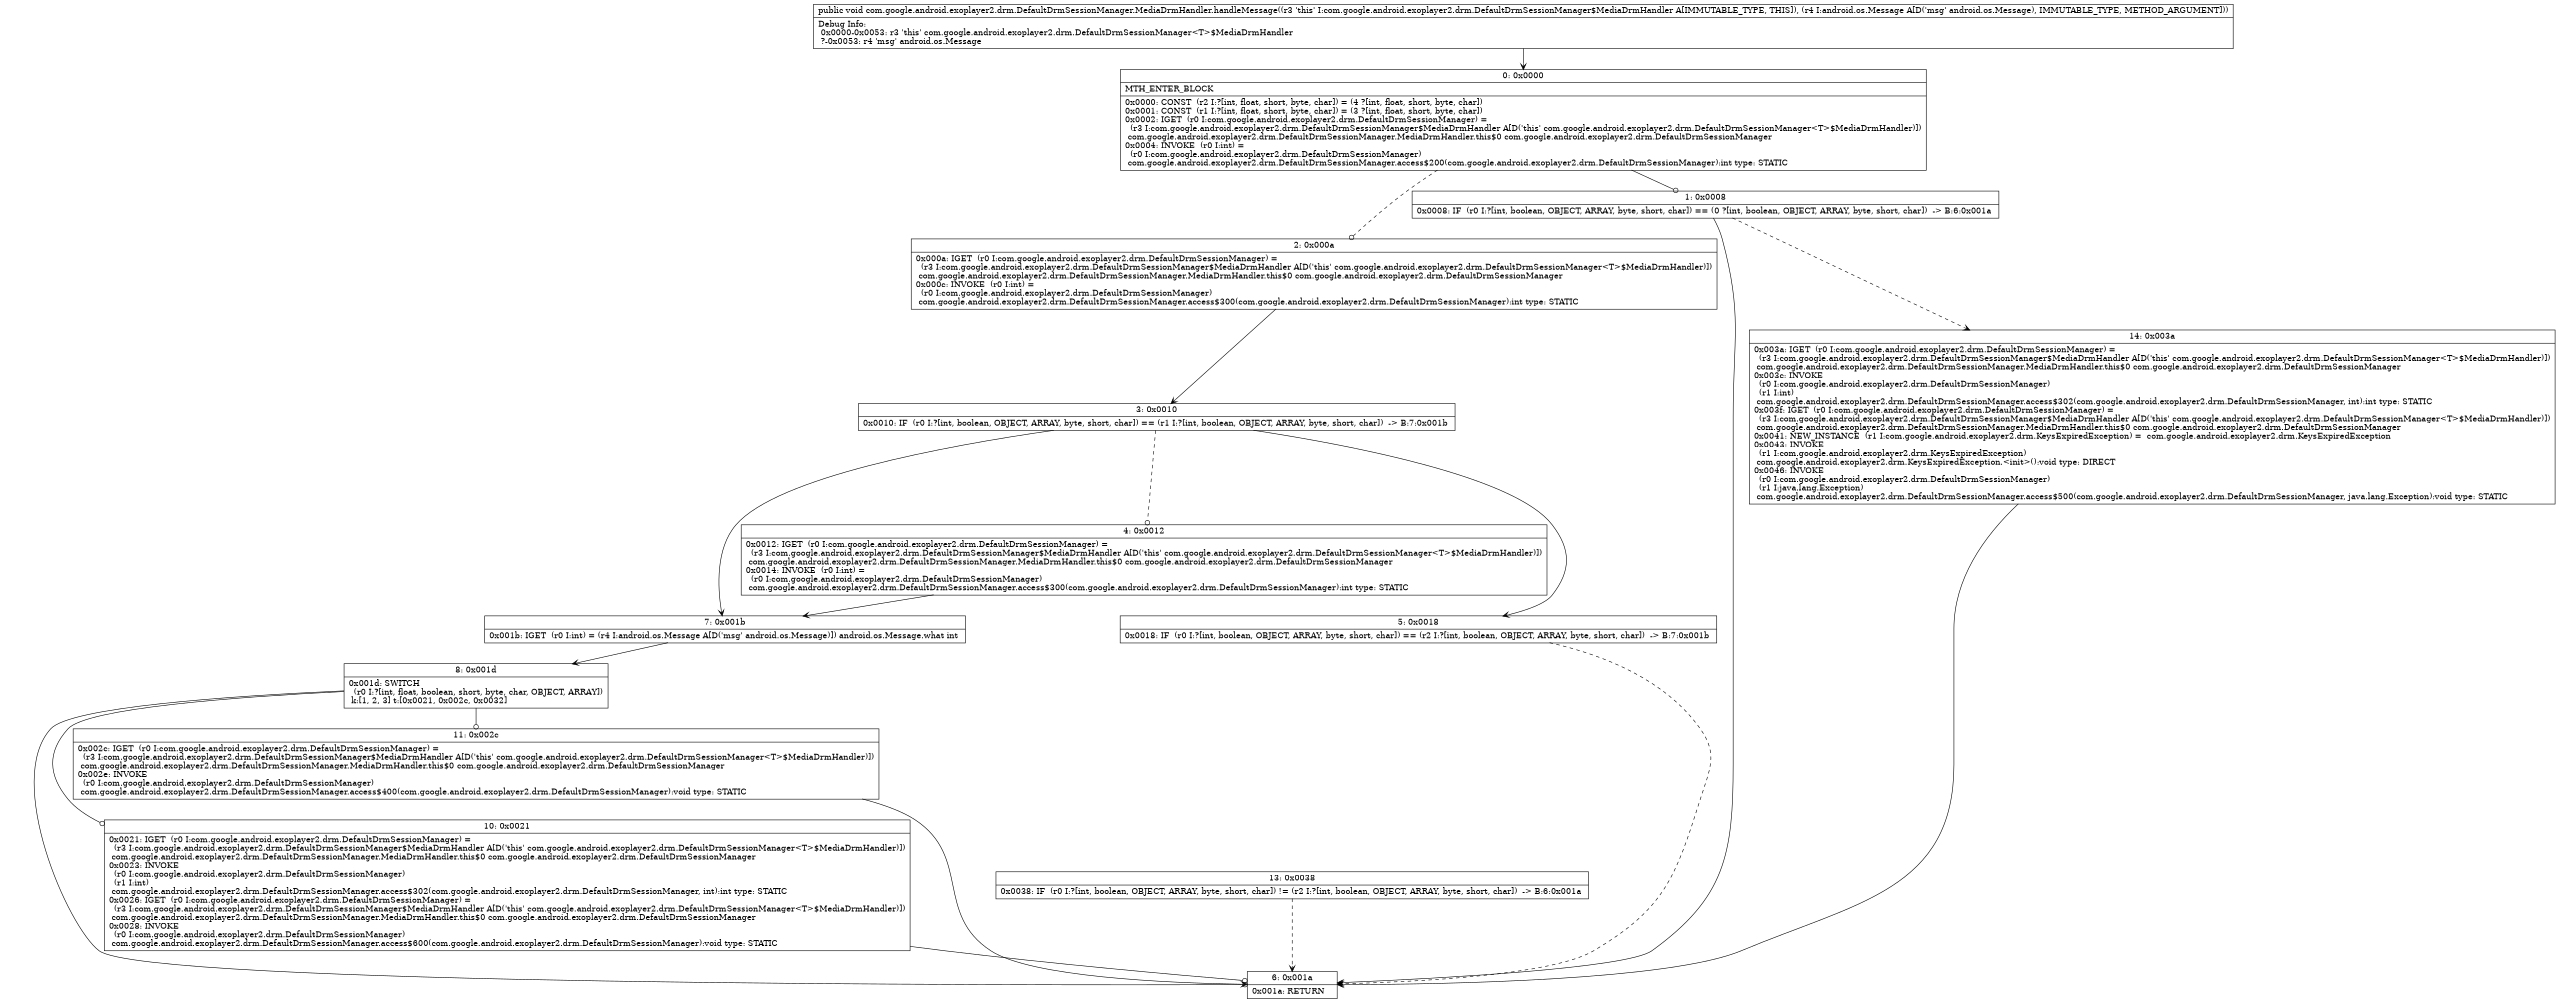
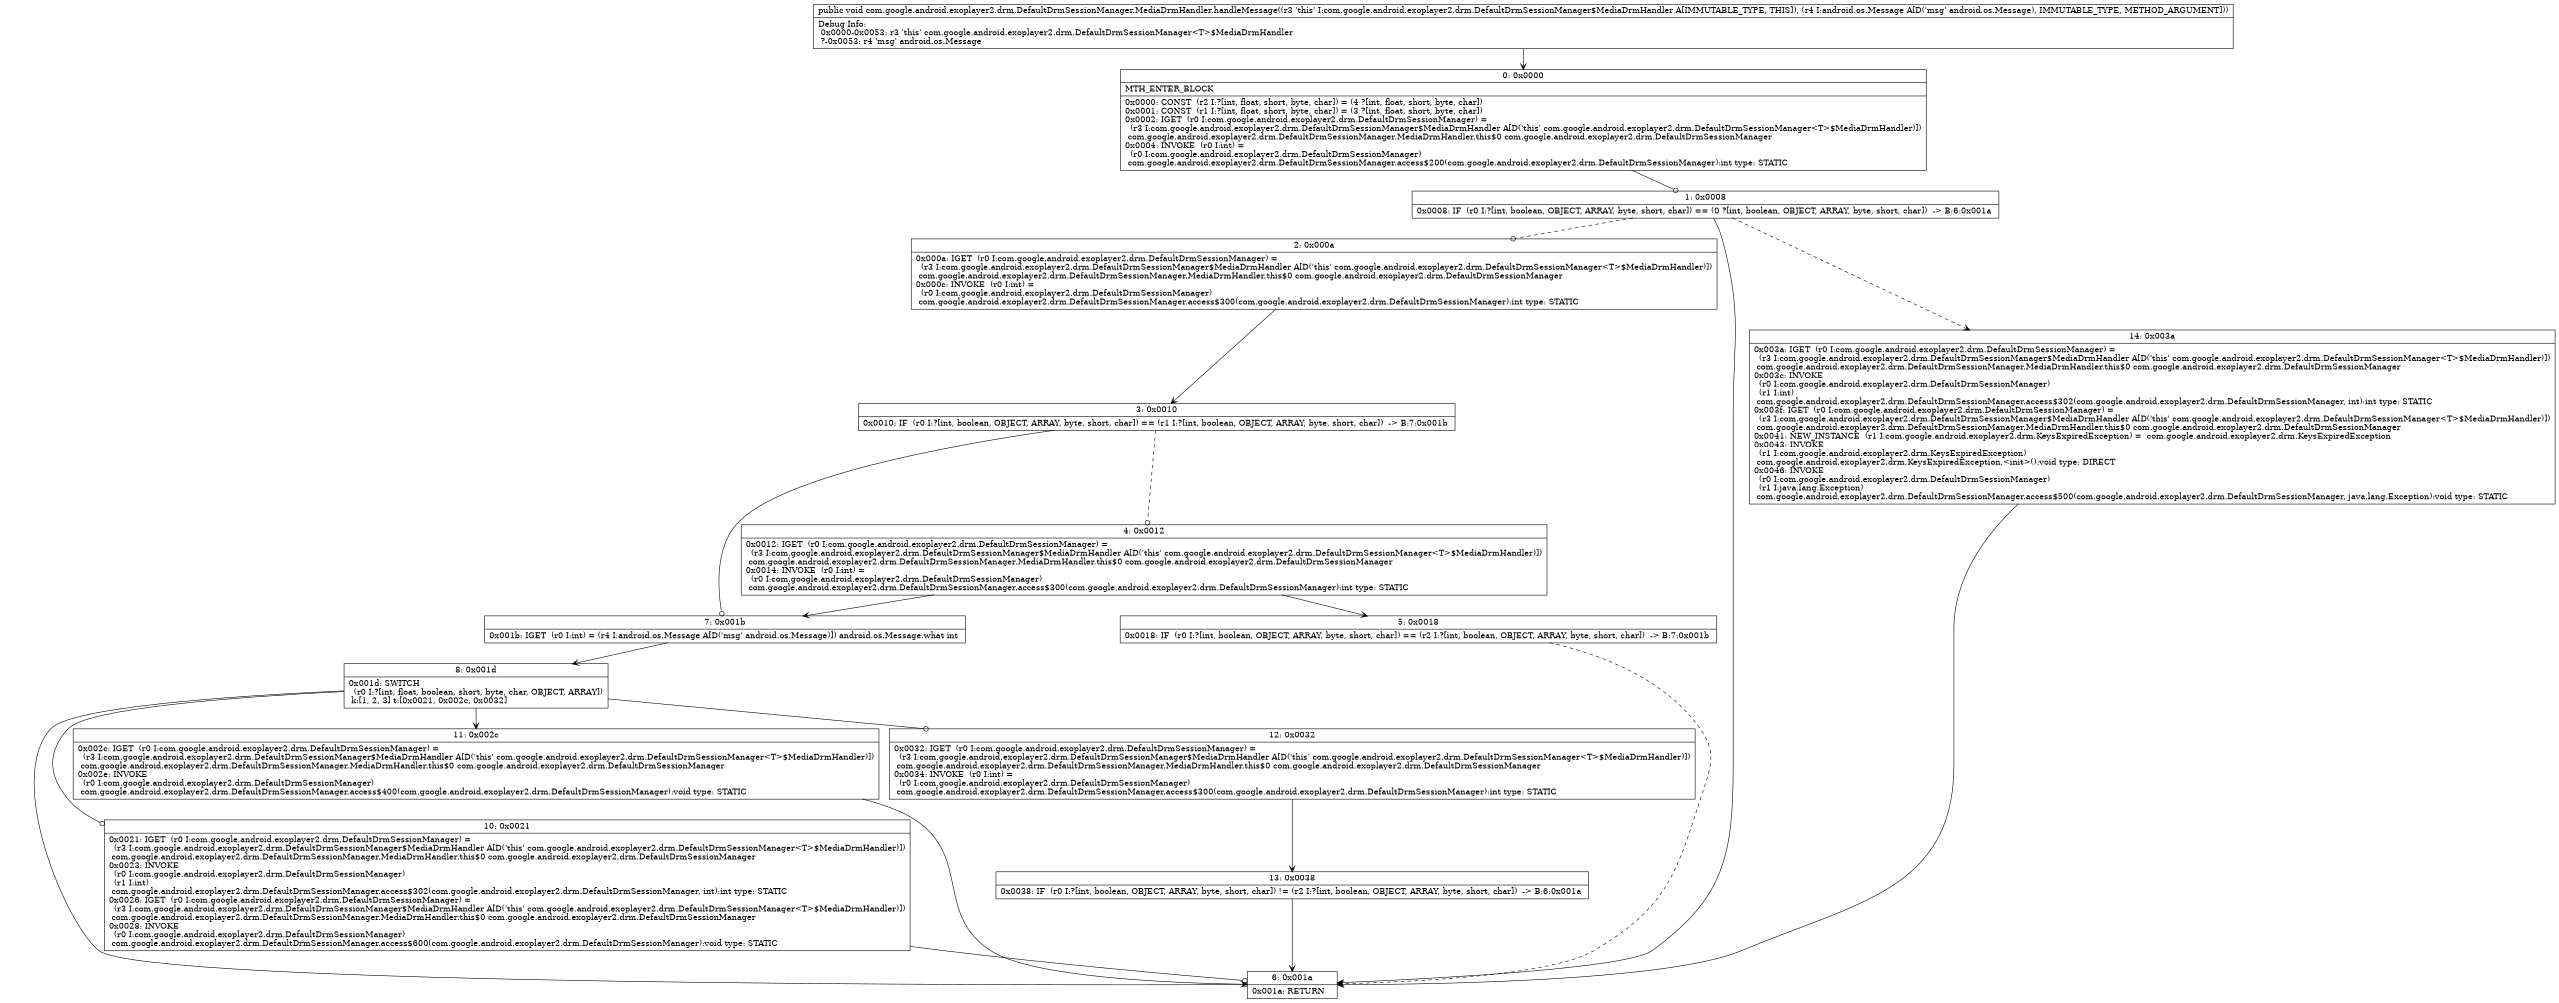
  digraph {
    node [shape=record]
    edge [arrowhead=vee]
    n1 [label="{0\:\ 0x0000|MTH_ENTER_BLOCK\l|0x0000: CONST  (r2 I:?[int, float, short, byte, char]) = (4 ?[int, float, short, byte, char]) \l0x0001: CONST  (r1 I:?[int, float, short, byte, char]) = (3 ?[int, float, short, byte, char]) \l0x0002: IGET  (r0 I:com.google.android.exoplayer2.drm.DefaultDrmSessionManager) = \l  (r3 I:com.google.android.exoplayer2.drm.DefaultDrmSessionManager$MediaDrmHandler A[D('this' com.google.android.exoplayer2.drm.DefaultDrmSessionManager\<T\>$MediaDrmHandler)])\l com.google.android.exoplayer2.drm.DefaultDrmSessionManager.MediaDrmHandler.this$0 com.google.android.exoplayer2.drm.DefaultDrmSessionManager \l0x0004: INVOKE  (r0 I:int) = \l  (r0 I:com.google.android.exoplayer2.drm.DefaultDrmSessionManager)\l com.google.android.exoplayer2.drm.DefaultDrmSessionManager.access$200(com.google.android.exoplayer2.drm.DefaultDrmSessionManager):int type: STATIC \l}"]
    n2 [label="{1\:\ 0x0008|0x0008: IF  (r0 I:?[int, boolean, OBJECT, ARRAY, byte, short, char]) == (0 ?[int, boolean, OBJECT, ARRAY, byte, short, char])  \-\> B:6:0x001a \l}"]
    n3 [label="{2\:\ 0x000a|0x000a: IGET  (r0 I:com.google.android.exoplayer2.drm.DefaultDrmSessionManager) = \l  (r3 I:com.google.android.exoplayer2.drm.DefaultDrmSessionManager$MediaDrmHandler A[D('this' com.google.android.exoplayer2.drm.DefaultDrmSessionManager\<T\>$MediaDrmHandler)])\l com.google.android.exoplayer2.drm.DefaultDrmSessionManager.MediaDrmHandler.this$0 com.google.android.exoplayer2.drm.DefaultDrmSessionManager \l0x000c: INVOKE  (r0 I:int) = \l  (r0 I:com.google.android.exoplayer2.drm.DefaultDrmSessionManager)\l com.google.android.exoplayer2.drm.DefaultDrmSessionManager.access$300(com.google.android.exoplayer2.drm.DefaultDrmSessionManager):int type: STATIC \l}"]
    n4 [label="{6\:\ 0x001a|0x001a: RETURN   \l}"]
    n5 [label="{14\:\ 0x003a|0x003a: IGET  (r0 I:com.google.android.exoplayer2.drm.DefaultDrmSessionManager) = \l  (r3 I:com.google.android.exoplayer2.drm.DefaultDrmSessionManager$MediaDrmHandler A[D('this' com.google.android.exoplayer2.drm.DefaultDrmSessionManager\<T\>$MediaDrmHandler)])\l com.google.android.exoplayer2.drm.DefaultDrmSessionManager.MediaDrmHandler.this$0 com.google.android.exoplayer2.drm.DefaultDrmSessionManager \l0x003c: INVOKE  \l  (r0 I:com.google.android.exoplayer2.drm.DefaultDrmSessionManager)\l  (r1 I:int)\l com.google.android.exoplayer2.drm.DefaultDrmSessionManager.access$302(com.google.android.exoplayer2.drm.DefaultDrmSessionManager, int):int type: STATIC \l0x003f: IGET  (r0 I:com.google.android.exoplayer2.drm.DefaultDrmSessionManager) = \l  (r3 I:com.google.android.exoplayer2.drm.DefaultDrmSessionManager$MediaDrmHandler A[D('this' com.google.android.exoplayer2.drm.DefaultDrmSessionManager\<T\>$MediaDrmHandler)])\l com.google.android.exoplayer2.drm.DefaultDrmSessionManager.MediaDrmHandler.this$0 com.google.android.exoplayer2.drm.DefaultDrmSessionManager \l0x0041: NEW_INSTANCE  (r1 I:com.google.android.exoplayer2.drm.KeysExpiredException) =  com.google.android.exoplayer2.drm.KeysExpiredException \l0x0043: INVOKE  \l  (r1 I:com.google.android.exoplayer2.drm.KeysExpiredException)\l com.google.android.exoplayer2.drm.KeysExpiredException.\<init\>():void type: DIRECT \l0x0046: INVOKE  \l  (r0 I:com.google.android.exoplayer2.drm.DefaultDrmSessionManager)\l  (r1 I:java.lang.Exception)\l com.google.android.exoplayer2.drm.DefaultDrmSessionManager.access$500(com.google.android.exoplayer2.drm.DefaultDrmSessionManager, java.lang.Exception):void type: STATIC \l}"]
    n6 [label="{3\:\ 0x0010|0x0010: IF  (r0 I:?[int, boolean, OBJECT, ARRAY, byte, short, char]) == (r1 I:?[int, boolean, OBJECT, ARRAY, byte, short, char])  \-\> B:7:0x001b \l}"]
    n7 [label="{4\:\ 0x0012|0x0012: IGET  (r0 I:com.google.android.exoplayer2.drm.DefaultDrmSessionManager) = \l  (r3 I:com.google.android.exoplayer2.drm.DefaultDrmSessionManager$MediaDrmHandler A[D('this' com.google.android.exoplayer2.drm.DefaultDrmSessionManager\<T\>$MediaDrmHandler)])\l com.google.android.exoplayer2.drm.DefaultDrmSessionManager.MediaDrmHandler.this$0 com.google.android.exoplayer2.drm.DefaultDrmSessionManager \l0x0014: INVOKE  (r0 I:int) = \l  (r0 I:com.google.android.exoplayer2.drm.DefaultDrmSessionManager)\l com.google.android.exoplayer2.drm.DefaultDrmSessionManager.access$300(com.google.android.exoplayer2.drm.DefaultDrmSessionManager):int type: STATIC \l}"]
    n8 [label="{7\:\ 0x001b|0x001b: IGET  (r0 I:int) = (r4 I:android.os.Message A[D('msg' android.os.Message)]) android.os.Message.what int \l}"]
    n9 [label="{5\:\ 0x0018|0x0018: IF  (r0 I:?[int, boolean, OBJECT, ARRAY, byte, short, char]) == (r2 I:?[int, boolean, OBJECT, ARRAY, byte, short, char])  \-\> B:7:0x001b \l}"]
    n10 [label="{8\:\ 0x001d|0x001d: SWITCH  \l  (r0 I:?[int, float, boolean, short, byte, char, OBJECT, ARRAY])\l k:[1, 2, 3] t:[0x0021, 0x002c, 0x0032] \l}"]
    n11 [label="{10\:\ 0x0021|0x0021: IGET  (r0 I:com.google.android.exoplayer2.drm.DefaultDrmSessionManager) = \l  (r3 I:com.google.android.exoplayer2.drm.DefaultDrmSessionManager$MediaDrmHandler A[D('this' com.google.android.exoplayer2.drm.DefaultDrmSessionManager\<T\>$MediaDrmHandler)])\l com.google.android.exoplayer2.drm.DefaultDrmSessionManager.MediaDrmHandler.this$0 com.google.android.exoplayer2.drm.DefaultDrmSessionManager \l0x0023: INVOKE  \l  (r0 I:com.google.android.exoplayer2.drm.DefaultDrmSessionManager)\l  (r1 I:int)\l com.google.android.exoplayer2.drm.DefaultDrmSessionManager.access$302(com.google.android.exoplayer2.drm.DefaultDrmSessionManager, int):int type: STATIC \l0x0026: IGET  (r0 I:com.google.android.exoplayer2.drm.DefaultDrmSessionManager) = \l  (r3 I:com.google.android.exoplayer2.drm.DefaultDrmSessionManager$MediaDrmHandler A[D('this' com.google.android.exoplayer2.drm.DefaultDrmSessionManager\<T\>$MediaDrmHandler)])\l com.google.android.exoplayer2.drm.DefaultDrmSessionManager.MediaDrmHandler.this$0 com.google.android.exoplayer2.drm.DefaultDrmSessionManager \l0x0028: INVOKE  \l  (r0 I:com.google.android.exoplayer2.drm.DefaultDrmSessionManager)\l com.google.android.exoplayer2.drm.DefaultDrmSessionManager.access$600(com.google.android.exoplayer2.drm.DefaultDrmSessionManager):void type: STATIC \l}"]
    n12 [label="{11\:\ 0x002c|0x002c: IGET  (r0 I:com.google.android.exoplayer2.drm.DefaultDrmSessionManager) = \l  (r3 I:com.google.android.exoplayer2.drm.DefaultDrmSessionManager$MediaDrmHandler A[D('this' com.google.android.exoplayer2.drm.DefaultDrmSessionManager\<T\>$MediaDrmHandler)])\l com.google.android.exoplayer2.drm.DefaultDrmSessionManager.MediaDrmHandler.this$0 com.google.android.exoplayer2.drm.DefaultDrmSessionManager \l0x002e: INVOKE  \l  (r0 I:com.google.android.exoplayer2.drm.DefaultDrmSessionManager)\l com.google.android.exoplayer2.drm.DefaultDrmSessionManager.access$400(com.google.android.exoplayer2.drm.DefaultDrmSessionManager):void type: STATIC \l}"]
+   n13 [label="{12\:\ 0x0032|0x0032: IGET  (r0 I:com.google.android.exoplayer2.drm.DefaultDrmSessionManager) = \l  (r3 I:com.google.android.exoplayer2.drm.DefaultDrmSessionManager$MediaDrmHandler A[D('this' com.google.android.exoplayer2.drm.DefaultDrmSessionManager\<T\>$MediaDrmHandler)])\l com.google.android.exoplayer2.drm.DefaultDrmSessionManager.MediaDrmHandler.this$0 com.google.android.exoplayer2.drm.DefaultDrmSessionManager \l0x0034: INVOKE  (r0 I:int) = \l  (r0 I:com.google.android.exoplayer2.drm.DefaultDrmSessionManager)\l com.google.android.exoplayer2.drm.DefaultDrmSessionManager.access$300(com.google.android.exoplayer2.drm.DefaultDrmSessionManager):int type: STATIC \l}"]
    n14 [label="{13\:\ 0x0038|0x0038: IF  (r0 I:?[int, boolean, OBJECT, ARRAY, byte, short, char]) != (r2 I:?[int, boolean, OBJECT, ARRAY, byte, short, char])  \-\> B:6:0x001a \l}"]
    n15 [label="{public void com.google.android.exoplayer2.drm.DefaultDrmSessionManager.MediaDrmHandler.handleMessage((r3 'this' I:com.google.android.exoplayer2.drm.DefaultDrmSessionManager$MediaDrmHandler A[IMMUTABLE_TYPE, THIS]), (r4 I:android.os.Message A[D('msg' android.os.Message), IMMUTABLE_TYPE, METHOD_ARGUMENT]))  | Debug Info:\l  0x0000\-0x0053: r3 'this' com.google.android.exoplayer2.drm.DefaultDrmSessionManager\<T\>$MediaDrmHandler\l  ?\-0x0053: r4 'msg' android.os.Message\l}"]
    n1 -> n2 [arrowhead=odot]
-   n1 -> n3 [arrowhead=odot style=dashed]
+   n2 -> n3 [arrowhead=odot style=dashed]
    n2 -> n4
    n2 -> n5 [style=dashed]
    n3 -> n6
    n5 -> n4
    n6 -> n7 [arrowhead=odot style=dashed]
-   n6 -> n8
+   n6 -> n8 [arrowhead=odot]
    n7 -> n8
-   n6 -> n9
+   n7 -> n9
    n8 -> n10
    n9 -> n4 [style=dashed]
    n10 -> n4 [arrowhead=odot]
    n10 -> n11 [arrowhead=odot]
-   n10 -> n12 [arrowhead=odot]
+   n10 -> n12
+   n10 -> n13 [arrowhead=odot]
    n11 -> n4 [arrowhead=odot]
    n12 -> n4
-   n14 -> n4 [style=dashed]
+   n13 -> n14
+   n14 -> n4
    n15 -> n1
  }
